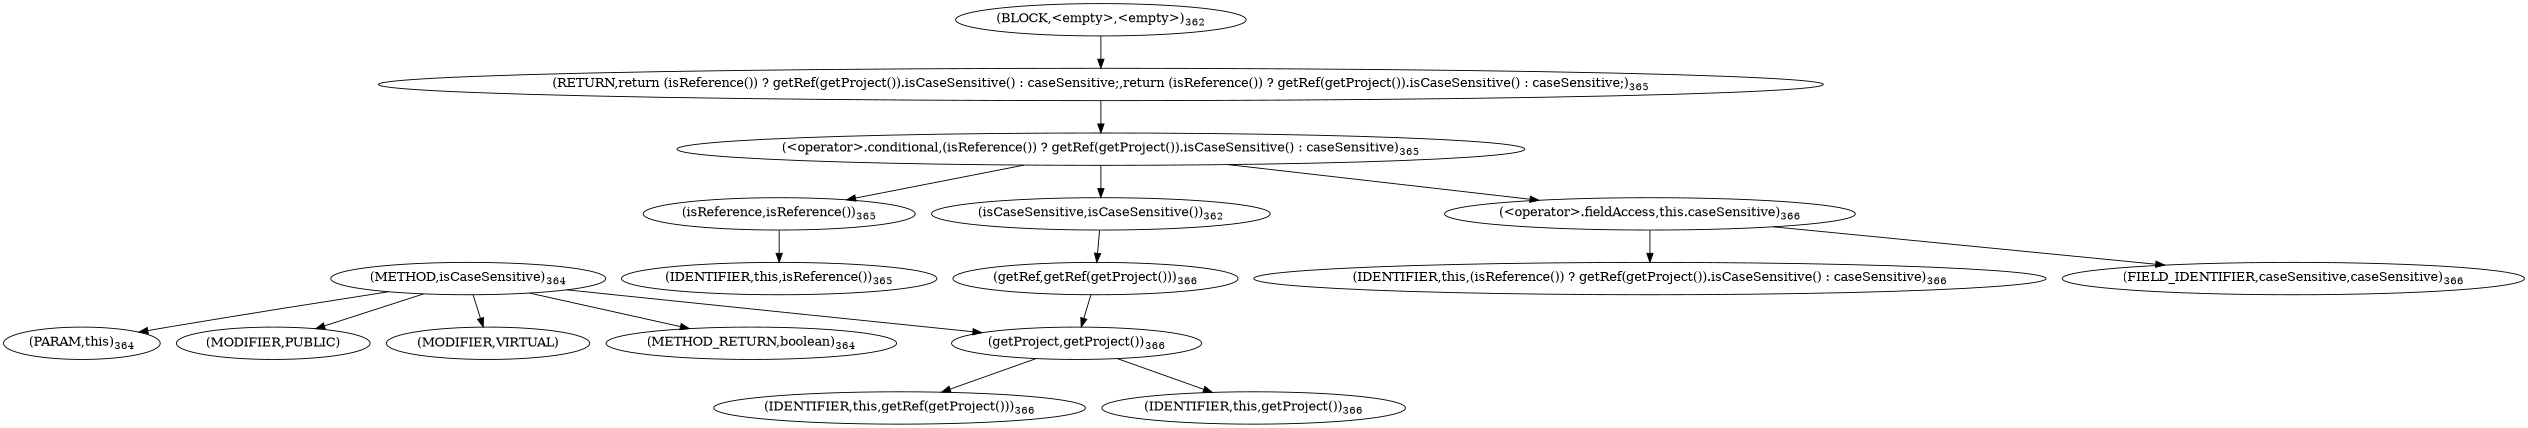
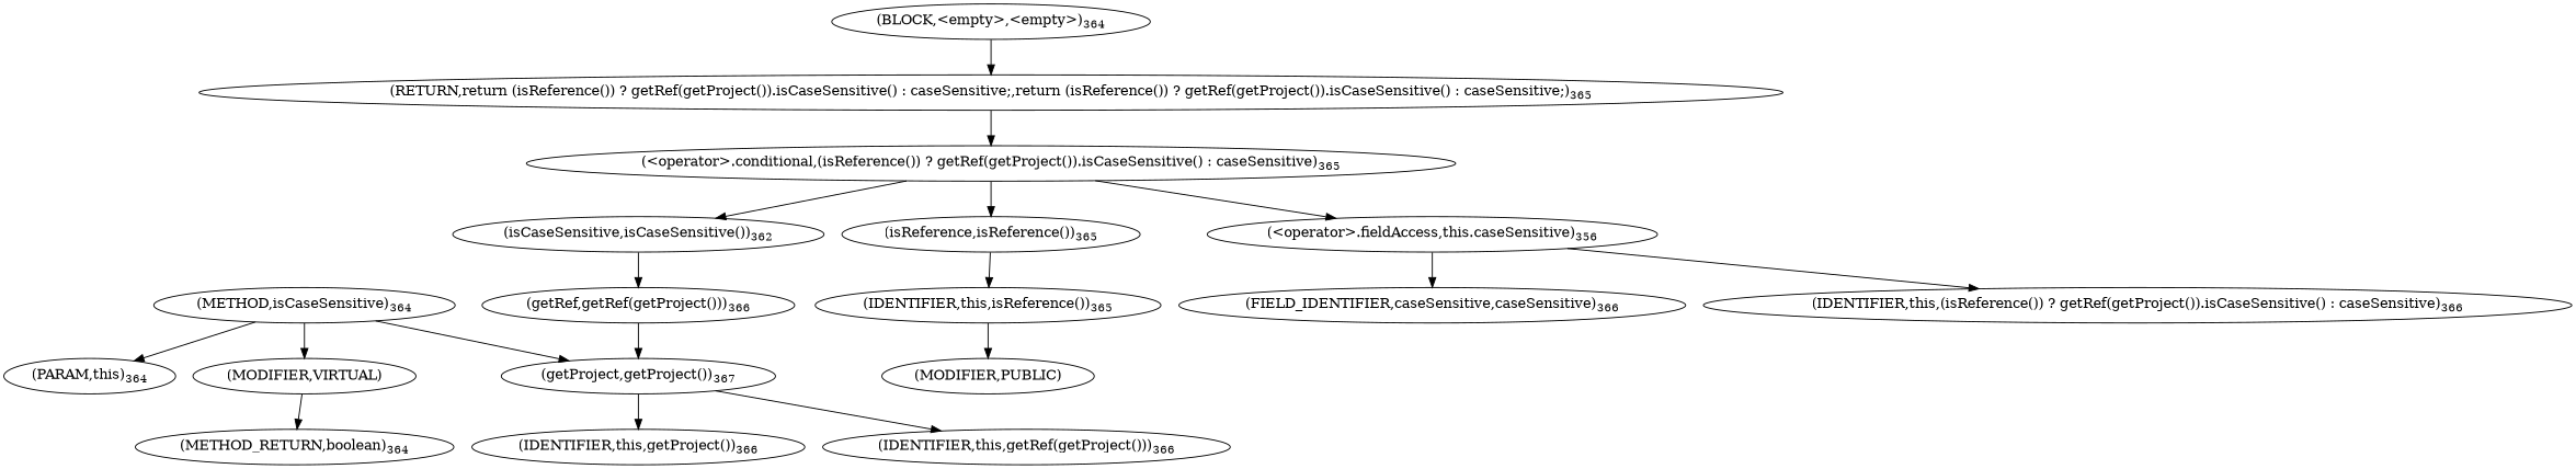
  digraph {
    n1 [label=<(METHOD,isCaseSensitive)<SUB>364</SUB>>]
    n2 [label=<(PARAM,this)<SUB>364</SUB>>]
    n3 [label=<(MODIFIER,PUBLIC)>]
    n4 [label=<(MODIFIER,VIRTUAL)>]
    n5 [label=<(METHOD_RETURN,boolean)<SUB>364</SUB>>]
-   n6 [label=<(getProject,getProject())<SUB>366</SUB>>]
-   n7 [label=<(BLOCK,&lt;empty&gt;,&lt;empty&gt;)<SUB>362</SUB>>]
+   n6 [label=<(getProject,getProject())<SUB>367</SUB>>]
+   n7 [label=<(BLOCK,&lt;empty&gt;,&lt;empty&gt;)<SUB>364</SUB>>]
    n8 [label=<(RETURN,return (isReference()) ? getRef(getProject()).isCaseSensitive() : caseSensitive;,return (isReference()) ? getRef(getProject()).isCaseSensitive() : caseSensitive;)<SUB>365</SUB>>]
    n9 [label=<(&lt;operator&gt;.conditional,(isReference()) ? getRef(getProject()).isCaseSensitive() : caseSensitive)<SUB>365</SUB>>]
    n10 [label=<(isReference,isReference())<SUB>365</SUB>>]
    n11 [label=<(isCaseSensitive,isCaseSensitive())<SUB>362</SUB>>]
-   n12 [label=<(&lt;operator&gt;.fieldAccess,this.caseSensitive)<SUB>366</SUB>>]
+   n12 [label=<(&lt;operator&gt;.fieldAccess,this.caseSensitive)<SUB>356</SUB>>]
    n13 [label=<(IDENTIFIER,this,isReference())<SUB>365</SUB>>]
    n14 [label=<(getRef,getRef(getProject()))<SUB>366</SUB>>]
    n15 [label=<(IDENTIFIER,this,(isReference()) ? getRef(getProject()).isCaseSensitive() : caseSensitive)<SUB>366</SUB>>]
    n16 [label=<(FIELD_IDENTIFIER,caseSensitive,caseSensitive)<SUB>366</SUB>>]
    n17 [label=<(IDENTIFIER,this,getRef(getProject()))<SUB>366</SUB>>]
    n18 [label=<(IDENTIFIER,this,getProject())<SUB>366</SUB>>]
    n1 -> n2
-   n1 -> n3
+   n13 -> n3
    n1 -> n4
-   n1 -> n5
+   n4 -> n5
    n1 -> n6
    n6 -> n17
    n6 -> n18
    n7 -> n8
    n8 -> n9
    n9 -> n10
    n9 -> n11
    n9 -> n12
    n10 -> n13
    n11 -> n14
    n12 -> n15
    n12 -> n16
    n14 -> n6
  }
